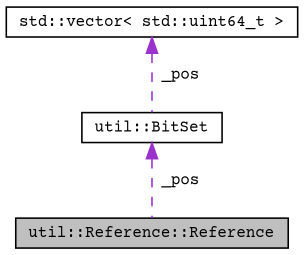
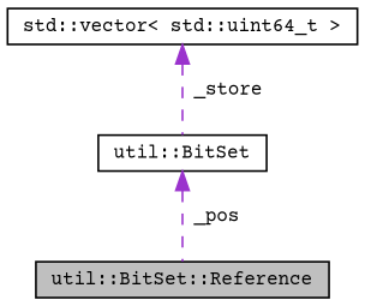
  digraph {
    fontname="Courier Prime"
    node [color=black fillcolor=white fontname="Courier Prime" fontsize=10 shape=record style=filled]
    edge [color=darkorchid3 dir=back fontname="Courier Prime" fontsize=10 labelfontname=Helvetica labelfontsize=10 style=dashed]
-   n1 [fillcolor=grey75 fontcolor=black height=0.2 label="util::Reference::Reference" width=0.4]
+   n1 [fillcolor=grey75 fontcolor=black height=0.2 label="util::BitSet::Reference" width=0.4]
    n2 [height=0.2 label="util::BitSet" width=0.4]
    n3 [height=0.2 label="std::vector\< std::uint64_t \>" width=0.4]
    n2 -> n1 [label=" _pos"]
-   n3 -> n2 [label=" _pos"]
+   n3 -> n2 [label=" _store"]
  }
